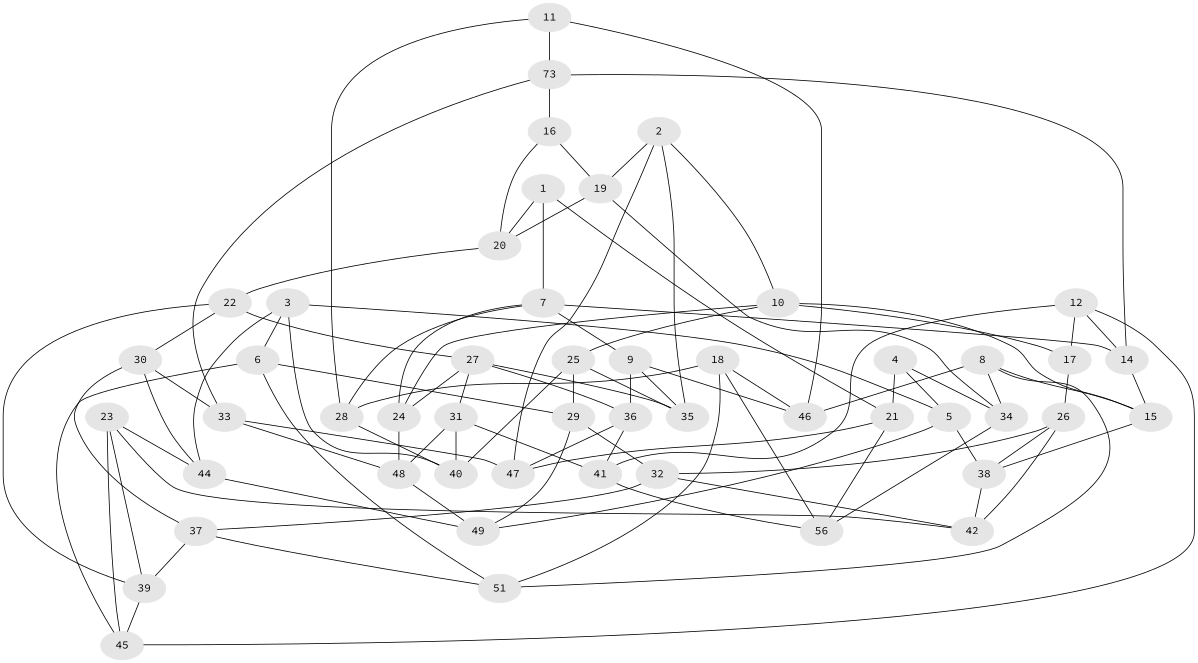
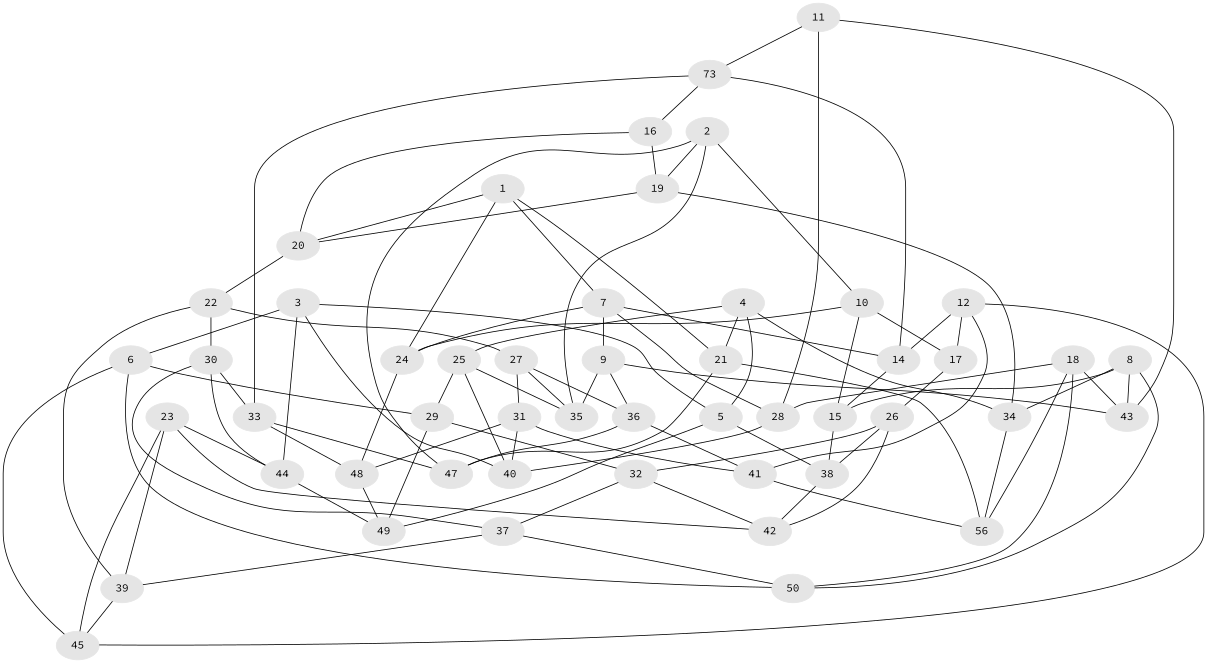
  graph {
    fontname="Source Code Pro"
    node [color=gray90 fontname="Source Code Pro" style=filled]
    edge [fontname="Source Code Pro"]
    1
    7
    20
    21
    24
    9
    14
    28
    22
    47
    n11 [label=56]
    48
    2
    10
    19
    35
    15
    17
    34
    3
    5
    6
    40
    44
    38
    49
    29
    45
-   50 [label=51]
+   50
    4
    25
    42
    32
-   43 [label=46]
+   43
    36
    8
    41
    26
    11
    n40 [label=73]
    16
    33
    12
    18
    27
    30
    39
    31
    37
    23
    1 -- 7
    1 -- 20
    1 -- 21
-   27 -- 24
+   1 -- 24
    7 -- 24
    7 -- 9
    7 -- 14
    7 -- 28
    20 -- 22
    21 -- 47
    21 -- n11
    24 -- 48
    9 -- 35
    9 -- 43
    9 -- 36
    14 -- 15
    28 -- 40
    22 -- 27
    22 -- 30
    22 -- 39
    48 -- 49
    2 -- 47
    2 -- 10
    2 -- 19
    2 -- 35
    10 -- 24
    10 -- 15
    10 -- 17
    19 -- 20
    19 -- 34
    15 -- 38
    17 -- 26
    34 -- n11
    3 -- 5
    3 -- 6
    3 -- 40
    3 -- 44
    5 -- 38
    5 -- 49
    6 -- 29
    6 -- 45
    6 -- 50
    44 -- 49
    38 -- 42
    29 -- 49
    29 -- 32
    4 -- 21
    4 -- 34
    4 -- 5
-   10 -- 25
+   4 -- 25
    25 -- 35
    25 -- 40
    25 -- 29
    32 -- 42
    32 -- 37
    36 -- 47
    36 -- 41
    8 -- 15
    8 -- 34
    8 -- 50
    8 -- 43
    41 -- n11
    26 -- 38
    26 -- 42
    26 -- 32
    11 -- 28
    11 -- 43
    11 -- n40
    n40 -- 14
    n40 -- 16
    n40 -- 33
    16 -- 20
    16 -- 19
    33 -- 47
    33 -- 48
    12 -- 14
    12 -- 17
    12 -- 45
    12 -- 41
    18 -- 28
    18 -- n11
    18 -- 50
    18 -- 43
    27 -- 35
    27 -- 36
    27 -- 31
    30 -- 44
    30 -- 33
    30 -- 37
    39 -- 45
    31 -- 48
    31 -- 40
    31 -- 41
    37 -- 50
    37 -- 39
    23 -- 44
    23 -- 45
    23 -- 42
    23 -- 39
  }
